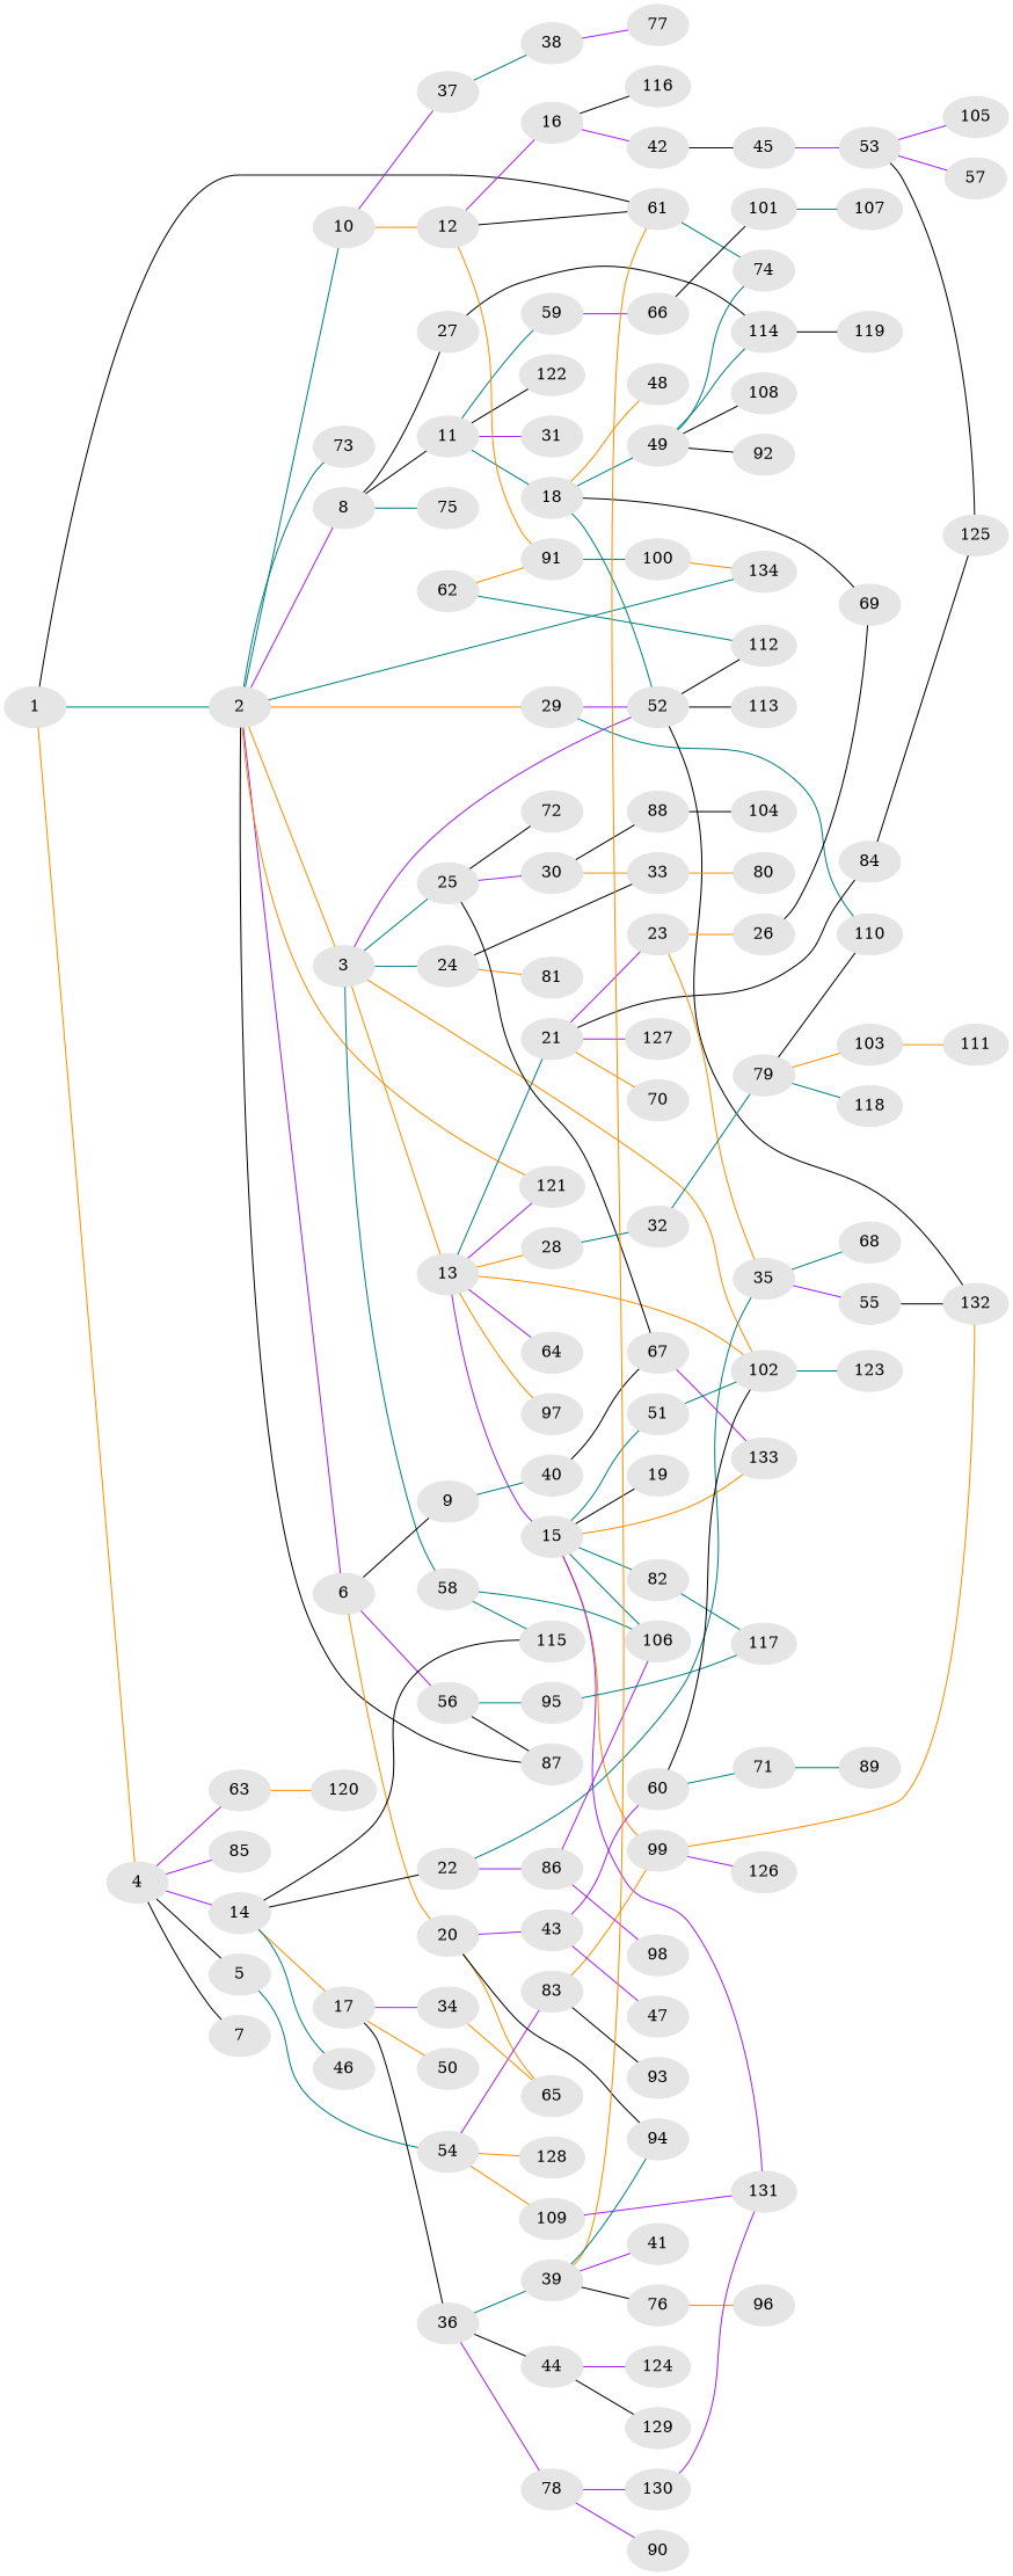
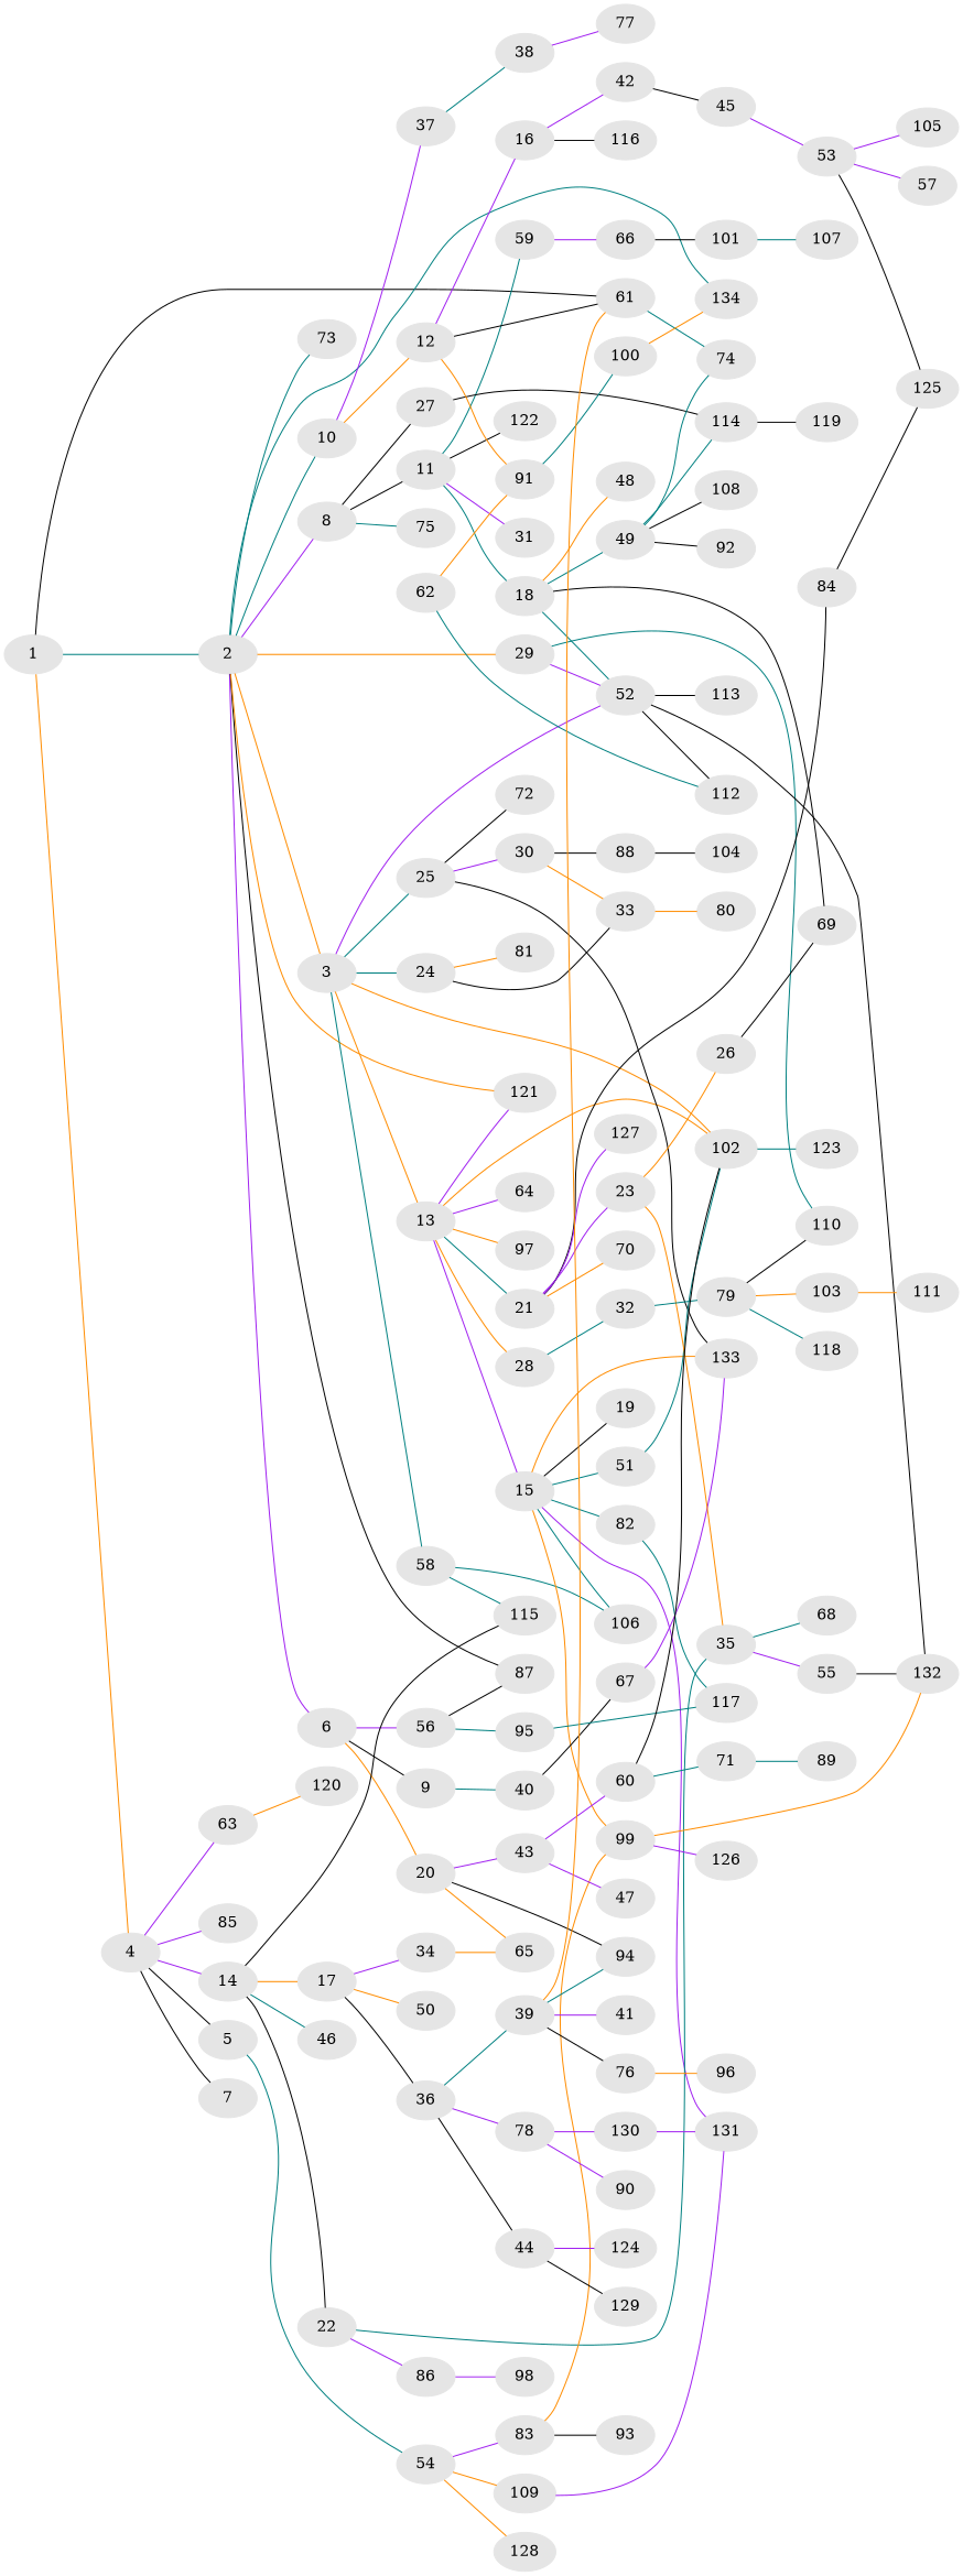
  graph {
    rankdir=LR
    node [color=gray90 style=filled]
    edge [color=teal]
    1
    2
    4
    61
    3
    6
    8
    10
    29
    73
    87
    121
    134
    5
    7
    14
    63
    85
    74
    13
    24
    25
    52
    58
    102
    9
    20
    56
    11
    27
    75
    12
    37
    110
    15
    21
    28
    64
    97
    33
    81
    133
    30
    72
    112
    113
    132
    115
    106
    123
    54
    17
    22
    46
    120
    83
    109
    128
    40
    43
    65
    94
    95
    18
    31
    59
    122
    114
    62
    91
    67
    16
    38
    48
    49
    69
    66
    42
    116
    100
    19
    51
    82
    99
    131
    23
    70
    84
    127
    32
    34
    36
    50
    35
    86
    117
    126
    45
    39
    44
    78
    92
    108
    47
    60
    26
    125
    55
    68
    98
    80
    88
    119
    79
    104
    103
    118
    41
    76
    124
    129
    90
    130
    77
    96
    53
    71
    57
    105
    93
    101
    89
    107
    111
    1 -- 2
    1 -- 4 [color=darkorange]
    1 -- 61 [color=black]
    2 -- 3 [color=darkorange]
    2 -- 6 [color=purple]
    2 -- 8 [color=purple]
    2 -- 10
    2 -- 29 [color=darkorange]
    2 -- 73
    2 -- 87 [color=black]
    2 -- 121 [color=darkorange]
    2 -- 134
    4 -- 5 [color=black]
    4 -- 7 [color=black]
    4 -- 14 [color=purple]
    4 -- 63 [color=purple]
    4 -- 85 [color=purple]
    61 -- 74
    3 -- 13 [color=darkorange]
    3 -- 24
    3 -- 25
    3 -- 52 [color=purple]
    3 -- 58
    3 -- 102 [color=darkorange]
    6 -- 9 [color=black]
    6 -- 20 [color=darkorange]
    6 -- 56 [color=purple]
    8 -- 11 [color=black]
    8 -- 27 [color=black]
    8 -- 75
    10 -- 12 [color=darkorange]
    10 -- 37 [color=purple]
    29 -- 52 [color=purple]
    29 -- 110
    5 -- 54
    14 -- 115 [color=black]
    14 -- 17 [color=darkorange]
    14 -- 22 [color=black]
    14 -- 46
    63 -- 120 [color=darkorange]
    13 -- 121 [color=purple]
    13 -- 102 [color=darkorange]
    13 -- 15 [color=purple]
    13 -- 21
    13 -- 28 [color=darkorange]
    13 -- 64 [color=purple]
    13 -- 97 [color=darkorange]
    24 -- 33 [color=black]
    24 -- 81 [color=darkorange]
-   25 -- 67 [color=black]
+   25 -- 133 [color=black]
    25 -- 30 [color=purple]
    25 -- 72 [color=black]
    52 -- 112 [color=black]
    52 -- 113 [color=black]
    52 -- 132 [color=black]
    58 -- 115
    58 -- 106
    102 -- 123
    9 -- 40
    20 -- 43 [color=purple]
    20 -- 65 [color=darkorange]
    20 -- 94 [color=black]
    56 -- 87 [color=black]
    56 -- 95
    11 -- 18
    11 -- 31 [color=purple]
    11 -- 59
    11 -- 122 [color=black]
    27 -- 114 [color=black]
    12 -- 61 [color=black]
    12 -- 91 [color=darkorange]
    12 -- 16 [color=purple]
    37 -- 38
    15 -- 133 [color=darkorange]
    15 -- 106
    15 -- 19 [color=black]
    15 -- 51
    15 -- 82
    15 -- 99 [color=darkorange]
    15 -- 131 [color=purple]
    21 -- 23 [color=purple]
    21 -- 70 [color=darkorange]
    21 -- 84 [color=black]
    21 -- 127 [color=purple]
    28 -- 32
    33 -- 80 [color=darkorange]
    30 -- 33 [color=darkorange]
    30 -- 88 [color=black]
    54 -- 83 [color=purple]
    54 -- 109 [color=darkorange]
    54 -- 128 [color=darkorange]
    17 -- 34 [color=purple]
    17 -- 36 [color=black]
    17 -- 50 [color=darkorange]
    22 -- 35
    22 -- 86 [color=purple]
    83 -- 99 [color=darkorange]
    83 -- 93 [color=black]
    109 -- 131 [color=purple]
    40 -- 67 [color=black]
    43 -- 47 [color=purple]
    43 -- 60 [color=purple]
    95 -- 117
    18 -- 52
    18 -- 48 [color=darkorange]
    18 -- 49
    18 -- 69 [color=black]
    59 -- 66 [color=purple]
    114 -- 119 [color=black]
    62 -- 112
    62 -- 91 [color=darkorange]
    91 -- 100
    67 -- 133 [color=purple]
    16 -- 42 [color=purple]
    16 -- 116 [color=black]
    38 -- 77 [color=purple]
    49 -- 74
    49 -- 114
    49 -- 92 [color=black]
    49 -- 108 [color=black]
    66 -- 101 [color=black]
    42 -- 45 [color=black]
    100 -- 134 [color=darkorange]
    51 -- 102
    82 -- 117
    99 -- 132 [color=darkorange]
    99 -- 126 [color=purple]
    23 -- 35 [color=darkorange]
    23 -- 26 [color=darkorange]
    84 -- 125 [color=black]
    32 -- 79
    34 -- 65 [color=darkorange]
    36 -- 39
    36 -- 44 [color=black]
    36 -- 78 [color=purple]
    35 -- 55 [color=purple]
    35 -- 68
-   86 -- 106 [color=purple]
    86 -- 98 [color=purple]
    45 -- 53 [color=purple]
    39 -- 61 [color=darkorange]
    39 -- 94
    39 -- 41 [color=purple]
    39 -- 76 [color=black]
    44 -- 124 [color=purple]
    44 -- 129 [color=black]
    78 -- 90 [color=purple]
    78 -- 130 [color=purple]
    60 -- 102 [color=black]
    60 -- 71
    26 -- 69 [color=black]
    55 -- 132 [color=black]
    88 -- 104 [color=black]
    79 -- 110 [color=black]
    79 -- 103 [color=darkorange]
    79 -- 118
    103 -- 111 [color=darkorange]
    76 -- 96 [color=darkorange]
    130 -- 131 [color=purple]
    53 -- 125 [color=black]
    53 -- 57 [color=purple]
    53 -- 105 [color=purple]
    71 -- 89
    101 -- 107
  }
